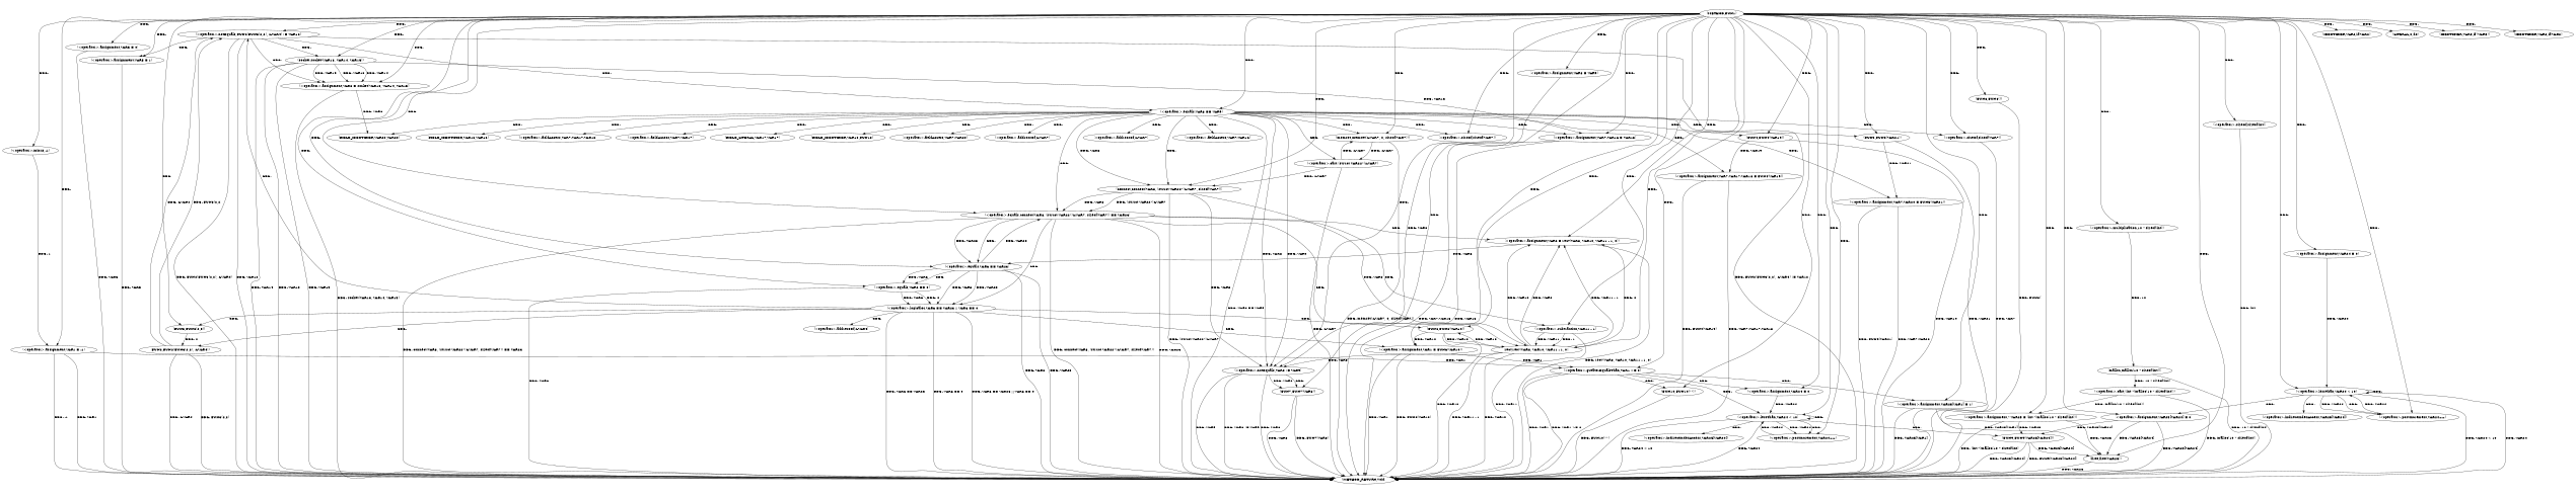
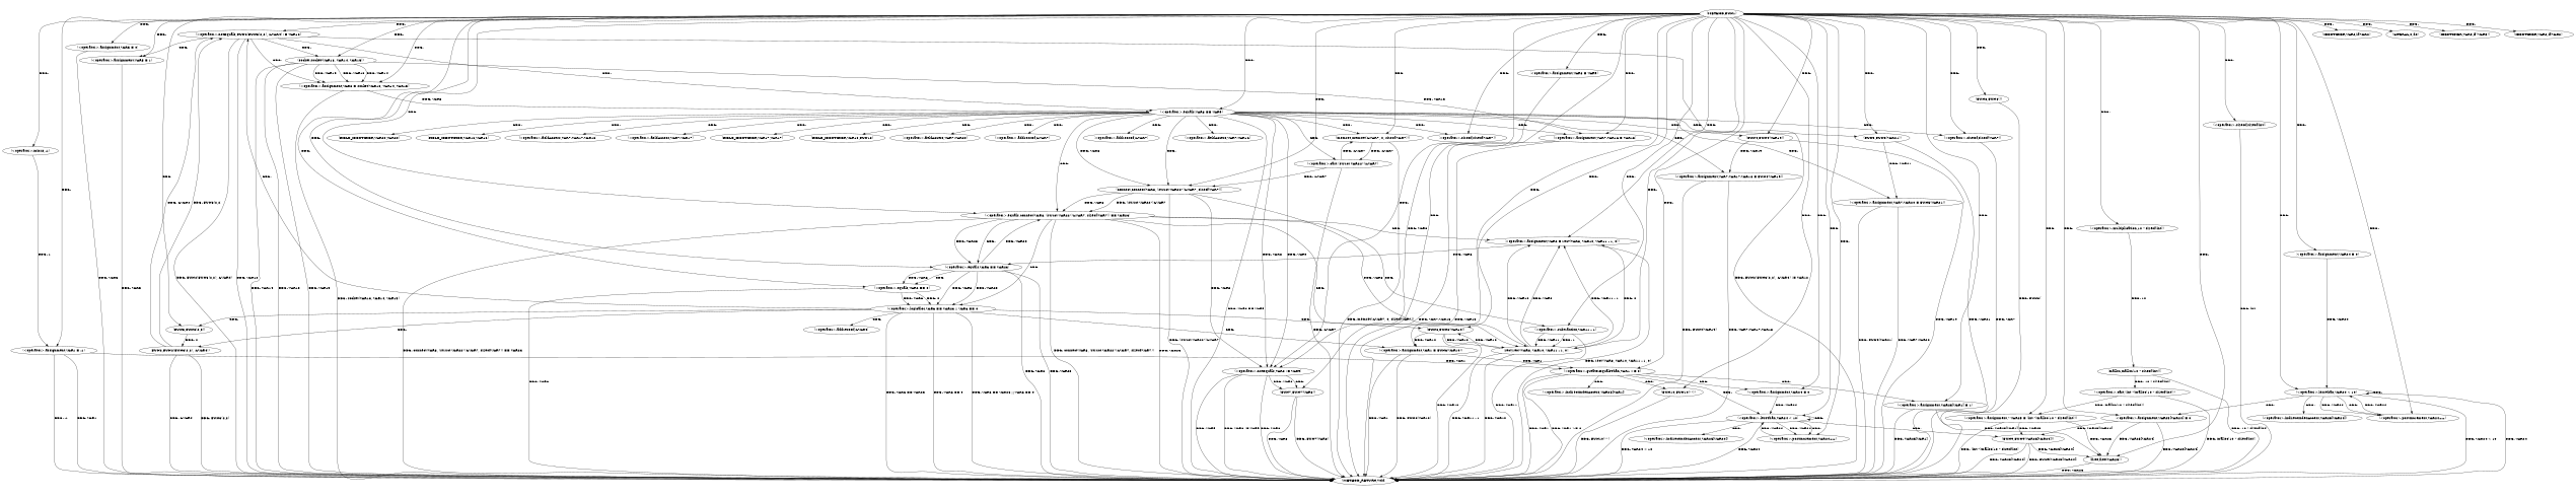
  digraph {
    n1 [label="(METHOD,FUN1)"]
    n2 [label="(<operator>.assignment,VAR1 = -1)"]
    n3 [label="(<operator>.minus,-1)"]
    n4 [label="(IDENTIFIER,VAR2,if(VAR2))"]
    n5 [label="(<operator>.assignment,VAR5 = 0)"]
    n6 [label="(<operator>.assignment,VAR8 = VAR9)"]
    n7 [label="(<operator>.notEquals,FUN2(FUN3(2,2), &VAR4) != VAR12)"]
    n8 [label="(FUN3,FUN3(2,5))"]
    n9 [label="(<operator>.assignment,VAR5 = 1)"]
    n10 [label="(<operator>.assignment,VAR8 = socket(VAR13, VAR14, VAR15))"]
    n11 [label="(socket,socket(VAR13, VAR14, VAR15))"]
    n12 [label="(<operator>.equals,VAR8 == VAR9)"]
    n13 [label="(memset,memset(&VAR7, 0, sizeof(VAR7)))"]
    n14 [label="(<operator>.sizeOf,sizeof(VAR7))"]
    n15 [label="(<operator>.assignment,VAR7.VAR16 = VAR13)"]
    n16 [label="(FUN4,FUN4(VAR19))"]
    n17 [label="(FUN5,FUN5(VAR21))"]
    n18 [label="(<operator>.equals,connect(VAR8, (struct VAR22*)&VAR7, sizeof(VAR7)) == VAR23)"]
    n19 [label="(connect,connect(VAR8, (struct VAR22*)&VAR7, sizeof(VAR7)))"]
    n20 [label="(<operator>.sizeOf,sizeof(VAR7))"]
    n21 [label="(<operator>.assignment,VAR6 = recv(VAR8, VAR10, VAR11 - 1, 0))"]
    n22 [label="(recv,recv(VAR8, VAR10, VAR11 - 1, 0))"]
    n23 [label="(<operator>.subtraction,VAR11 - 1)"]
    n24 [label="(<operator>.equals,VAR6 == VAR23)"]
    n25 [label="(<operator>.equals,VAR6 == 0)"]
    n26 [label="(<operator>.assignment,VAR1 = FUN6(VAR10))"]
    n27 [label="(FUN6,FUN6(VAR10))"]
    n28 [label="(LITERAL,0,do)"]
    n29 [label="(<operator>.notEquals,VAR8 != VAR9)"]
    n30 [label="(FUN7,FUN7(VAR8))"]
    n31 [label="(IDENTIFIER,VAR5,if (VAR5))"]
    n32 [label="(FUN8,FUN8())"]
    n33 [label="(IDENTIFIER,VAR2,if(VAR2))"]
    n34 [label="(<operator>.assignment,* VAR25 = (int *)malloc(10 * sizeof(int)))"]
    n35 [label="(<operator>.multiplication,10 * sizeof(int))"]
    n36 [label="(<operator>.sizeOf,sizeof(int))"]
    n37 [label="(<operator>.assignment,VAR24 = 0)"]
    n38 [label="(<operator>.lessThan,VAR24 < 10)"]
    n39 [label="(<operator>.postIncrement,VAR24++)"]
    n40 [label="(<operator>.assignment,VAR25[VAR24] = 0)"]
    n41 [label="(<operator>.greaterEqualsThan,VAR1 >= 0)"]
    n42 [label="(<operator>.assignment,VAR25[VAR1] = 1)"]
    n43 [label="(<operator>.assignment,VAR24 = 0)"]
    n44 [label="(<operator>.lessThan,VAR24 < 10)"]
    n45 [label="(<operator>.postIncrement,VAR24++)"]
    n46 [label="(FUN10,FUN10(\"\"))"]
    n47 [label="(free,free(VAR25))"]
    n48 [label="(METHOD_RETURN,void)"]
    n49 [label="(FUN2,FUN2(FUN3(2,2), &VAR4))"]
    n50 [label="(<operator>.assignment,VAR7.VAR17.VAR18 = FUN4(VAR19))"]
    n51 [label="(<operator>.assignment,VAR7.VAR20 = FUN5(VAR21))"]
    n52 [label="(<operator>.cast,(struct VAR22*)&VAR7)"]
    n53 [label="(<operator>.addressOf,&VAR7)"]
    n54 [label="(<operator>.fieldAccess,VAR7.VAR16)"]
    n55 [label="(FIELD_IDENTIFIER,VAR16,VAR16)"]
    n56 [label="(<operator>.fieldAccess,VAR7.VAR17.VAR18)"]
    n57 [label="(<operator>.fieldAccess,VAR7.VAR17)"]
-   n58 [label="(FIELD_LITERAL,VAR17,VAR17)"]
+   n58 [label="(FIELD_IDENTIFIER,VAR17,VAR17)"]
    n59 [label="(FIELD_IDENTIFIER,VAR18,FUN18)"]
    n60 [label="(<operator>.fieldAccess,VAR7.VAR20)"]
    n61 [label="(FIELD_IDENTIFIER,VAR20,VAR20)"]
    n62 [label="(<operator>.addressOf,&VAR7)"]
    n63 [label="(<operator>.logicalOr,VAR6 == VAR23 || VAR6 == 0)"]
    n64 [label="(FUN9,FUN9(VAR25[VAR24]))"]
    n65 [label="(malloc,malloc(10 * sizeof(int)))"]
    n66 [label="(<operator>.indirectIndexAccess,VAR25[VAR24])"]
+   n67 [label="(<operator>.indirectIndexAccess,VAR25[VAR1])"]
    n68 [label="(<operator>.indirectIndexAccess,VAR25[VAR24])"]
    n69 [label="(<operator>.addressOf,&VAR4)"]
    n70 [label="(<operator>.cast,(int *)malloc(10 * sizeof(int)))"]
    n1 -> n2 [label="DDG: "]
    n1 -> n3 [label="DDG: "]
    n1 -> n4 [label="DDG: "]
    n1 -> n5 [label="DDG: "]
    n1 -> n6 [label="DDG: "]
    n1 -> n7 [label="DDG: "]
    n1 -> n8 [label="DDG: "]
    n1 -> n9 [label="DDG: "]
    n1 -> n10 [label="DDG: "]
    n1 -> n11 [label="DDG: "]
    n1 -> n12 [label="DDG: "]
    n1 -> n13 [label="DDG: "]
    n1 -> n14 [label="DDG: "]
    n1 -> n15 [label="DDG: "]
    n1 -> n16 [label="DDG: "]
    n1 -> n17 [label="DDG: "]
    n1 -> n18 [label="DDG: "]
    n1 -> n19 [label="DDG: "]
    n1 -> n20 [label="DDG: "]
    n1 -> n21 [label="DDG: "]
    n1 -> n22 [label="DDG: "]
    n1 -> n23 [label="DDG: "]
    n1 -> n24 [label="DDG: "]
    n1 -> n25 [label="DDG: "]
    n1 -> n26 [label="DDG: "]
    n1 -> n27 [label="DDG: "]
    n1 -> n28 [label="DDG: "]
    n1 -> n29 [label="DDG: "]
    n1 -> n30 [label="DDG: "]
    n1 -> n31 [label="DDG: "]
    n1 -> n32 [label="DDG: "]
    n1 -> n33 [label="DDG: "]
    n1 -> n34 [label="DDG: "]
    n1 -> n35 [label="DDG: "]
    n1 -> n36 [label="DDG: "]
    n1 -> n37 [label="DDG: "]
    n1 -> n38 [label="DDG: "]
    n1 -> n39 [label="DDG: "]
    n1 -> n40 [label="DDG: "]
    n1 -> n41 [label="DDG: "]
    n1 -> n42 [label="DDG: "]
    n1 -> n43 [label="DDG: "]
    n1 -> n44 [label="DDG: "]
    n1 -> n45 [label="DDG: "]
    n1 -> n46 [label="DDG: "]
    n1 -> n47 [label="DDG: "]
    n2 -> n41 [label="DDG: VAR1"]
    n2 -> n48 [label="DDG: VAR1"]
    n2 -> n48 [label="DDG: -1"]
    n3 -> n2 [label="DDG: 1"]
    n5 -> n48 [label="DDG: VAR5"]
    n6 -> n29 [label="DDG: VAR8"]
    n7 -> n9 [label="CDG: "]
    n7 -> n10 [label="CDG: "]
    n7 -> n11 [label="CDG: "]
    n7 -> n12 [label="CDG: "]
    n7 -> n48 [label="DDG: FUN2(FUN3(2,2), &VAR4)"]
    n7 -> n48 [label="DDG: VAR12"]
    n7 -> n48 [label="DDG: FUN2(FUN3(2,2), &VAR4) != VAR12"]
    n8 -> n49 [label="DDG: 2"]
    n9 -> n48 [label="DDG: VAR5"]
-   n10 -> n61 [label="DDG: VAR8"]
+   n10 -> n12 [label="DDG: VAR8"]
    n10 -> n48 [label="DDG: socket(VAR13, VAR14, VAR15)"]
    n11 -> n10 [label="DDG: VAR13"]
    n11 -> n10 [label="DDG: VAR14"]
    n11 -> n10 [label="DDG: VAR15"]
    n11 -> n15 [label="DDG: VAR13"]
    n11 -> n48 [label="DDG: VAR13"]
    n11 -> n48 [label="DDG: VAR15"]
    n11 -> n48 [label="DDG: VAR14"]
    n12 -> n13 [label="CDG: "]
    n12 -> n14 [label="CDG: "]
    n12 -> n15 [label="CDG: "]
    n12 -> n16 [label="CDG: "]
    n12 -> n17 [label="CDG: "]
    n12 -> n18 [label="CDG: "]
    n12 -> n19 [label="DDG: VAR8"]
    n12 -> n19 [label="CDG: "]
    n12 -> n20 [label="CDG: "]
    n12 -> n29 [label="DDG: VAR8"]
    n12 -> n29 [label="DDG: VAR9"]
    n12 -> n48 [label="DDG: VAR8 == VAR9"]
    n12 -> n50 [label="CDG: "]
    n12 -> n51 [label="CDG: "]
    n12 -> n52 [label="CDG: "]
    n12 -> n53 [label="CDG: "]
    n12 -> n54 [label="CDG: "]
    n12 -> n55 [label="CDG: "]
    n12 -> n56 [label="CDG: "]
    n12 -> n57 [label="CDG: "]
    n12 -> n58 [label="CDG: "]
    n12 -> n59 [label="CDG: "]
    n12 -> n60 [label="CDG: "]
    n12 -> n61 [label="CDG: "]
    n12 -> n62 [label="CDG: "]
    n13 -> n48 [label="DDG: memset(&VAR7, 0, sizeof(VAR7))"]
    n13 -> n52 [label="DDG: &VAR7"]
    n15 -> n48 [label="DDG: VAR7.VAR16"]
    n15 -> n48 [label="DDG: VAR13"]
    n16 -> n48 [label="DDG: VAR19"]
    n16 -> n50 [label="DDG: VAR19"]
    n17 -> n48 [label="DDG: VAR21"]
    n17 -> n51 [label="DDG: VAR21"]
    n18 -> n21 [label="CDG: "]
    n18 -> n22 [label="CDG: "]
    n18 -> n23 [label="CDG: "]
    n18 -> n24 [label="DDG: VAR23"]
    n18 -> n24 [label="CDG: "]
    n18 -> n48 [label="DDG: connect(VAR8, (struct VAR22*)&VAR7, sizeof(VAR7))"]
    n18 -> n48 [label="DDG: VAR23"]
    n18 -> n48 [label="DDG: connect(VAR8, (struct VAR22*)&VAR7, sizeof(VAR7)) == VAR23"]
    n18 -> n63 [label="CDG: "]
    n19 -> n18 [label="DDG: VAR8"]
    n19 -> n18 [label="DDG: (struct VAR22*)&VAR7"]
    n19 -> n22 [label="DDG: VAR8"]
    n19 -> n29 [label="DDG: VAR8"]
    n19 -> n48 [label="DDG: (struct VAR22*)&VAR7"]
    n20 -> n48 [label="DDG: VAR7"]
    n21 -> n24 [label="DDG: VAR6"]
    n21 -> n48 [label="DDG: recv(VAR8, VAR10, VAR11 - 1, 0)"]
    n22 -> n21 [label="DDG: VAR8"]
    n22 -> n21 [label="DDG: VAR10"]
    n22 -> n21 [label="DDG: VAR11 - 1"]
    n22 -> n21 [label="DDG: 0"]
    n22 -> n27 [label="DDG: VAR10"]
-   n22 -> n29 [label="DDG: VAR8"]
    n22 -> n48 [label="DDG: VAR11 - 1"]
    n22 -> n48 [label="DDG: VAR10"]
    n23 -> n22 [label="DDG: VAR11"]
    n23 -> n22 [label="DDG: 1"]
    n23 -> n48 [label="DDG: VAR11"]
    n24 -> n18 [label="DDG: VAR23"]
    n24 -> n25 [label="DDG: VAR6"]
    n24 -> n25 [label="CDG: "]
    n24 -> n48 [label="DDG: VAR6"]
    n24 -> n48 [label="DDG: VAR23"]
    n24 -> n63 [label="DDG: VAR6"]
    n24 -> n63 [label="DDG: VAR23"]
    n25 -> n48 [label="DDG: VAR6"]
    n25 -> n63 [label="DDG: VAR6"]
    n25 -> n63 [label="DDG: 0"]
    n26 -> n41 [label="DDG: VAR1"]
    n26 -> n48 [label="DDG: VAR1"]
    n26 -> n48 [label="DDG: FUN6(VAR10)"]
    n27 -> n22 [label="DDG: VAR10"]
    n27 -> n26 [label="DDG: VAR10"]
    n27 -> n48 [label="DDG: VAR10"]
    n29 -> n30 [label="DDG: VAR8"]
    n29 -> n30 [label="CDG: "]
    n29 -> n48 [label="DDG: VAR9"]
    n29 -> n48 [label="DDG: VAR8 != VAR9"]
    n29 -> n48 [label="DDG: VAR8"]
    n30 -> n48 [label="DDG: VAR8"]
    n30 -> n48 [label="DDG: FUN7(VAR8)"]
    n32 -> n48 [label="DDG: FUN8()"]
    n34 -> n47 [label="DDG: VAR25"]
    n34 -> n48 [label="DDG: (int *)malloc(10 * sizeof(int))"]
    n34 -> n64 [label="DDG: VAR25"]
    n35 -> n65 [label="DDG: 10"]
    n36 -> n48 [label="DDG: int"]
    n37 -> n38 [label="DDG: VAR24"]
    n38 -> n38 [label="CDG: "]
    n38 -> n39 [label="DDG: VAR24"]
    n38 -> n39 [label="CDG: "]
    n38 -> n40 [label="CDG: "]
    n38 -> n48 [label="DDG: VAR24"]
    n38 -> n48 [label="DDG: VAR24 < 10"]
    n38 -> n66 [label="CDG: "]
    n39 -> n38 [label="DDG: VAR24"]
    n40 -> n47 [label="DDG: VAR25[VAR24]"]
    n40 -> n48 [label="DDG: VAR25[VAR24]"]
    n40 -> n64 [label="DDG: VAR25[VAR24]"]
    n41 -> n42 [label="CDG: "]
    n41 -> n43 [label="CDG: "]
    n41 -> n44 [label="CDG: "]
    n41 -> n46 [label="CDG: "]
    n41 -> n48 [label="DDG: VAR1 >= 0"]
    n41 -> n48 [label="DDG: VAR1"]
+   n41 -> n67 [label="CDG: "]
    n42 -> n47 [label="DDG: VAR25[VAR1]"]
    n42 -> n48 [label="DDG: VAR25[VAR1]"]
    n43 -> n44 [label="DDG: VAR24"]
    n44 -> n44 [label="CDG: "]
    n44 -> n45 [label="DDG: VAR24"]
    n44 -> n45 [label="CDG: "]
    n44 -> n48 [label="DDG: VAR24"]
    n44 -> n48 [label="DDG: VAR24 < 10"]
    n44 -> n64 [label="CDG: "]
    n44 -> n68 [label="CDG: "]
    n45 -> n44 [label="DDG: VAR24"]
    n46 -> n48 [label="DDG: FUN10(\"\")"]
    n47 -> n48 [label="DDG: VAR25"]
    n49 -> n7 [label="DDG: FUN3(2,2)"]
    n49 -> n7 [label="DDG: &VAR4"]
    n49 -> n48 [label="DDG: FUN3(2,2)"]
    n49 -> n48 [label="DDG: &VAR4"]
    n50 -> n48 [label="DDG: FUN4(VAR19)"]
    n50 -> n48 [label="DDG: VAR7.VAR17.VAR18"]
    n51 -> n48 [label="DDG: VAR7.VAR20"]
    n51 -> n48 [label="DDG: FUN5(VAR21)"]
    n52 -> n13 [label="DDG: &VAR7"]
    n52 -> n19 [label="DDG: &VAR7"]
    n52 -> n48 [label="DDG: &VAR7"]
    n63 -> n7 [label="CDG: "]
    n63 -> n8 [label="CDG: "]
    n63 -> n26 [label="CDG: "]
    n63 -> n27 [label="CDG: "]
    n63 -> n48 [label="DDG: VAR6 == VAR23"]
    n63 -> n48 [label="DDG: VAR6 == 0"]
    n63 -> n48 [label="DDG: VAR6 == VAR23 || VAR6 == 0"]
    n63 -> n49 [label="CDG: "]
    n63 -> n69 [label="CDG: "]
    n64 -> n47 [label="DDG: VAR25[VAR24]"]
    n64 -> n48 [label="DDG: VAR25[VAR24]"]
    n64 -> n48 [label="DDG: FUN9(VAR25[VAR24])"]
    n65 -> n48 [label="DDG: 10 * sizeof(int)"]
    n65 -> n70 [label="DDG: 10 * sizeof(int)"]
    n70 -> n34 [label="DDG: malloc(10 * sizeof(int))"]
    n70 -> n48 [label="DDG: malloc(10 * sizeof(int))"]
  }
